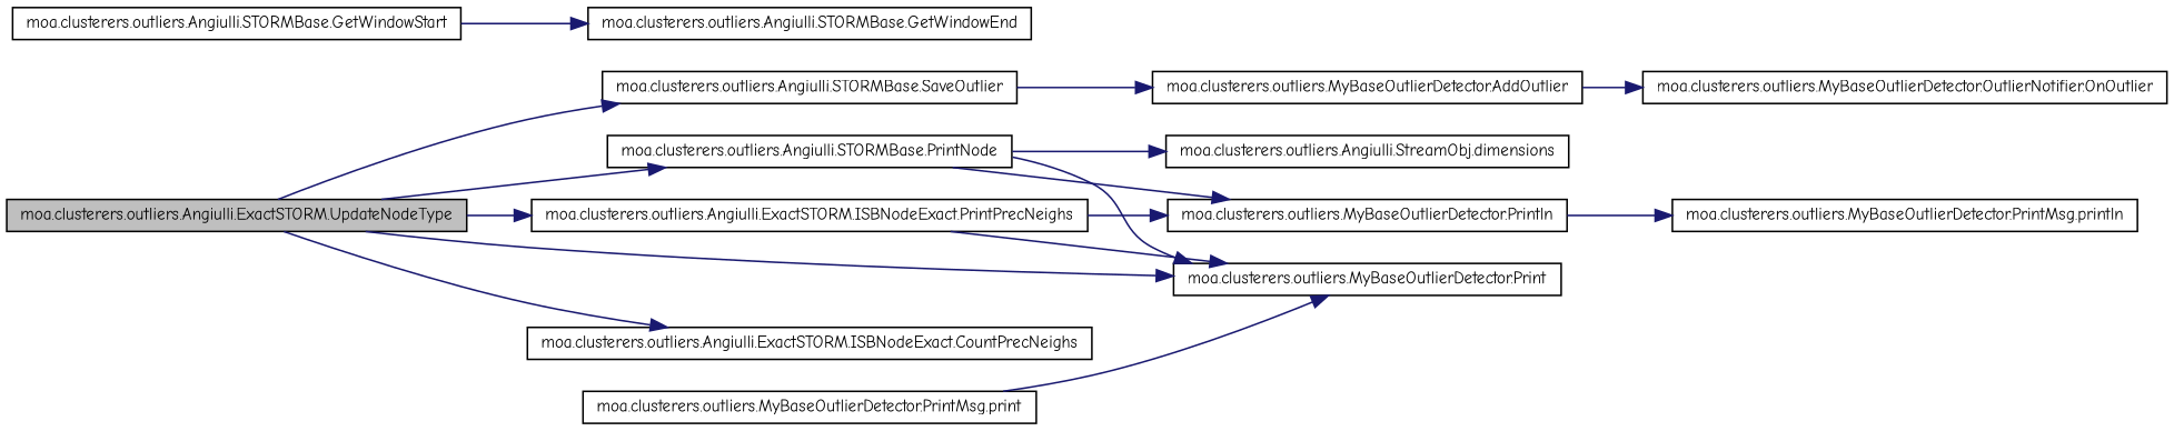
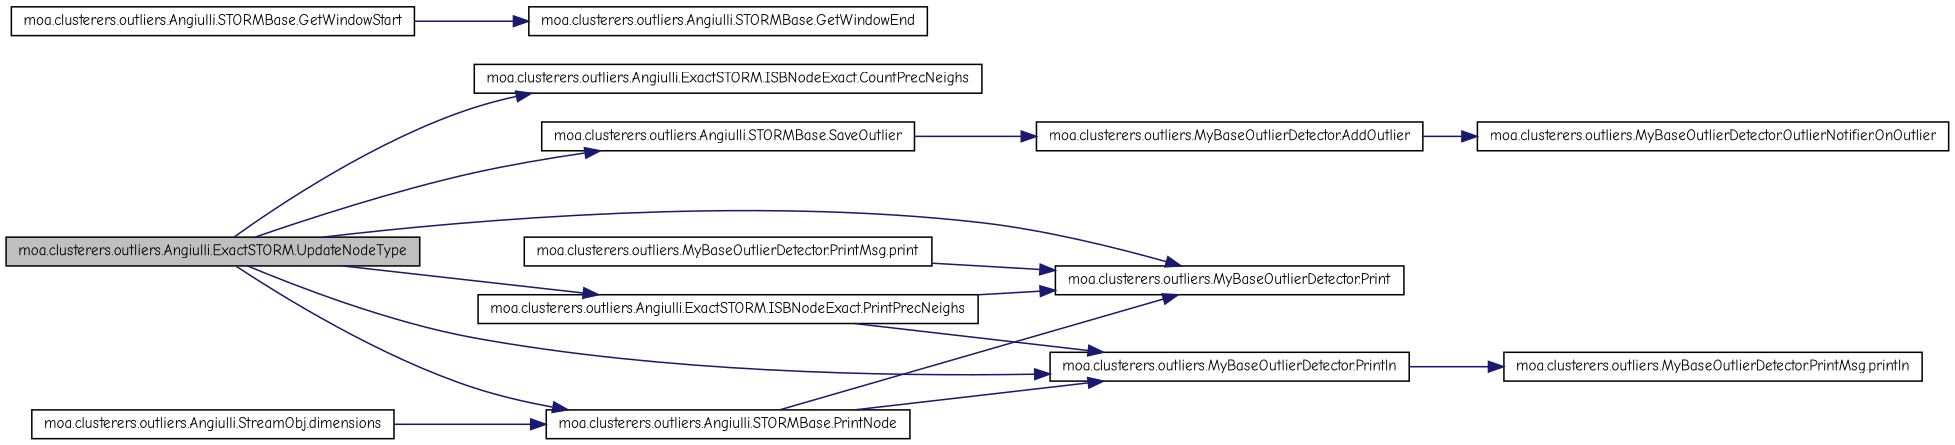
  digraph {
    fontname="Comic Neue"
    rankdir=LR
    node [color=black fillcolor=white fontname="Comic Neue" fontsize=10 shape=record style=filled]
    edge [color=midnightblue fontname="Comic Neue" fontsize=10 labelfontname=Helvetica labelfontsize=10 style=solid]
    n1 [fillcolor=grey75 fontcolor=black height=0.2 label="moa.clusterers.outliers.Angiulli.ExactSTORM.UpdateNodeType" width=0.4]
    n2 [height=0.2 label="moa.clusterers.outliers.Angiulli.ExactSTORM.ISBNodeExact.CountPrecNeighs" width=0.4]
    n3 [height=0.2 label="moa.clusterers.outliers.MyBaseOutlierDetector.Print" width=0.4]
    n4 [height=0.2 label="moa.clusterers.outliers.MyBaseOutlierDetector.Println" width=0.4]
    n5 [height=0.2 label="moa.clusterers.outliers.Angiulli.STORMBase.PrintNode" width=0.4]
    n6 [height=0.2 label="moa.clusterers.outliers.Angiulli.ExactSTORM.ISBNodeExact.PrintPrecNeighs" width=0.4]
    n7 [height=0.2 label="moa.clusterers.outliers.Angiulli.STORMBase.SaveOutlier" width=0.4]
    n8 [height=0.2 label="moa.clusterers.outliers.Angiulli.STORMBase.GetWindowStart" width=0.4]
    n9 [height=0.2 label="moa.clusterers.outliers.Angiulli.STORMBase.GetWindowEnd" width=0.4]
    n10 [height=0.2 label="moa.clusterers.outliers.MyBaseOutlierDetector.PrintMsg.println" width=0.4]
    n11 [height=0.2 label="moa.clusterers.outliers.Angiulli.StreamObj.dimensions" width=0.4]
    n12 [height=0.2 label="moa.clusterers.outliers.MyBaseOutlierDetector.AddOutlier" width=0.4]
    n13 [height=0.2 label="moa.clusterers.outliers.MyBaseOutlierDetector.PrintMsg.print" width=0.4]
    n14 [height=0.2 label="moa.clusterers.outliers.MyBaseOutlierDetector.OutlierNotifier.OnOutlier" width=0.4]
    n1 -> n2
    n1 -> n3
+   n1 -> n4
    n1 -> n5
    n1 -> n6
    n1 -> n7
    n4 -> n10
    n5 -> n3
    n5 -> n4
-   n5 -> n11
+   n11 -> n5
    n6 -> n3
    n6 -> n4
    n7 -> n12
    n8 -> n9
    n12 -> n14
    n13 -> n3
  }
